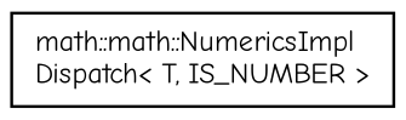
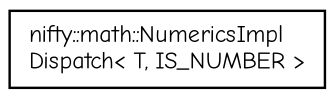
  digraph {
    rankdir=LR
    fontname="Comic Neue"
-   n1 [color=black fillcolor=white fontname="Comic Neue" fontsize=10 height=0.2 label="math::math::NumericsImpl\lDispatch\< T, IS_NUMBER \>" shape=record style=filled width=0.4]
+   n1 [color=black fillcolor=white fontname="Comic Neue" fontsize=10 height=0.2 label="nifty::math::NumericsImpl\lDispatch\< T, IS_NUMBER \>" shape=record style=filled width=0.4]
  }
